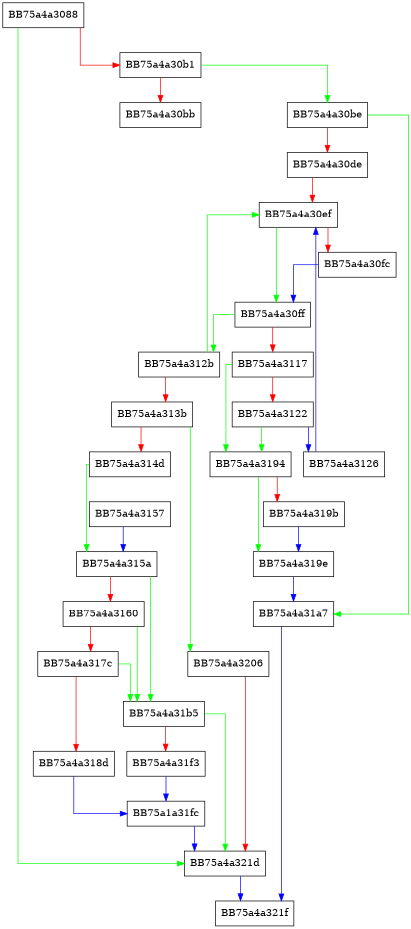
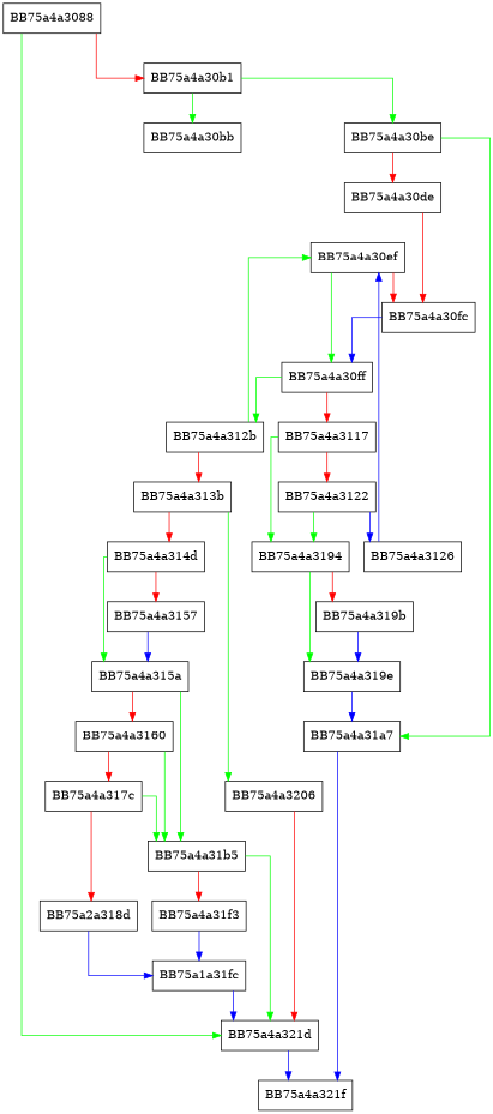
  digraph {
    splines=ortho
    node [shape=box]
    edge [color=red]
    BB75a4a3088
    BB75a4a321d
    BB75a4a30b1
    BB75a4a321f
    BB75a4a30be
    BB75a4a30bb
    BB75a4a31a7
    BB75a4a30de
    BB75a4a30ef
    BB75a4a30ff
    BB75a4a30fc
    BB75a4a312b
    BB75a4a3117
    BB75a4a313b
    BB75a4a3194
    BB75a4a3122
    BB75a4a3206
    BB75a4a314d
    BB75a4a319e
    BB75a4a319b
    BB75a4a3126
    BB75a4a315a
    BB75a4a3157
    BB75a4a31b5
    BB75a4a3160
    BB75a4a31f3
    BB75a4a317c
    n28 [label=BB75a1a31fc]
-   BB75a4a318d
+   BB75a4a318d [label=BB75a2a318d]
    BB75a4a3088 -> BB75a4a321d [color=green]
    BB75a4a3088 -> BB75a4a30b1
    BB75a4a321d -> BB75a4a321f [color=blue]
    BB75a4a30b1 -> BB75a4a30be [color=green]
-   BB75a4a30b1 -> BB75a4a30bb
+   BB75a4a30b1 -> BB75a4a30bb [color=green]
    BB75a4a30be -> BB75a4a31a7 [color=green]
    BB75a4a30be -> BB75a4a30de
    BB75a4a31a7 -> BB75a4a321f [color=blue]
-   BB75a4a30de -> BB75a4a30ef
+   BB75a4a30de -> BB75a4a30fc
    BB75a4a30ef -> BB75a4a30ff [color=green]
    BB75a4a30ef -> BB75a4a30fc
    BB75a4a30ff -> BB75a4a312b [color=green]
    BB75a4a30ff -> BB75a4a3117
    BB75a4a30fc -> BB75a4a30ff [color=blue]
    BB75a4a312b -> BB75a4a30ef [color=green]
    BB75a4a312b -> BB75a4a313b
    BB75a4a3117 -> BB75a4a3194 [color=green]
    BB75a4a3117 -> BB75a4a3122
    BB75a4a313b -> BB75a4a3206 [color=green]
    BB75a4a313b -> BB75a4a314d
    BB75a4a3194 -> BB75a4a319e [color=green]
    BB75a4a3194 -> BB75a4a319b
    BB75a4a3122 -> BB75a4a3194 [color=green]
    BB75a4a3122 -> BB75a4a3126 [color=blue]
    BB75a4a3206 -> BB75a4a321d
    BB75a4a314d -> BB75a4a315a [color=green]
+   BB75a4a314d -> BB75a4a3157
    BB75a4a319e -> BB75a4a31a7 [color=blue]
    BB75a4a319b -> BB75a4a319e [color=blue]
    BB75a4a3126 -> BB75a4a30ef [color=blue]
    BB75a4a315a -> BB75a4a31b5 [color=green]
    BB75a4a315a -> BB75a4a3160
    BB75a4a3157 -> BB75a4a315a [color=blue]
    BB75a4a31b5 -> BB75a4a321d [color=green]
    BB75a4a31b5 -> BB75a4a31f3
    BB75a4a3160 -> BB75a4a31b5 [color=green]
    BB75a4a3160 -> BB75a4a317c
    BB75a4a31f3 -> n28 [color=blue]
    BB75a4a317c -> BB75a4a31b5 [color=green]
    BB75a4a317c -> BB75a4a318d
    n28 -> BB75a4a321d [color=blue]
    BB75a4a318d -> n28 [color=blue]
  }
